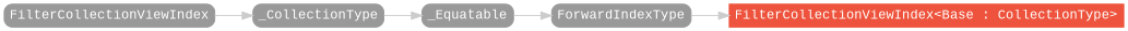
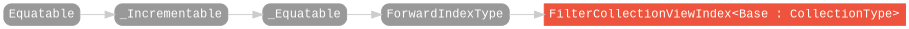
  strict digraph {
    fontname="Liberation Mono"
    rankdir=LR
    node [color="#999999" fillcolor="#999999" fontcolor=white fontname="Liberation Mono" fontsize=12 margin="0.07,0.05" shape=box style="filled,rounded"]
    edge [color="#cccccc" fontname="Liberation Mono"]
    "FilterCollectionViewIndex<Base : CollectionType>" [color="#ee543d" fillcolor="#ee543d" height=0.3 style=filled]
-   Equatable [height=0.3 label=FilterCollectionViewIndex]
-   _Incrementable [height=0.3 label=_CollectionType]
+   Equatable [height=0.3]
+   _Incrementable [height=0.3]
    n4 [height=0.3 label=_Equatable]
    ForwardIndexType [height=0.3]
    subgraph sub_1 {
      rank=max
      "FilterCollectionViewIndex<Base : CollectionType>"
    }
    Equatable -> _Incrementable
    _Incrementable -> n4
    n4 -> ForwardIndexType
    ForwardIndexType -> "FilterCollectionViewIndex<Base : CollectionType>"
  }
